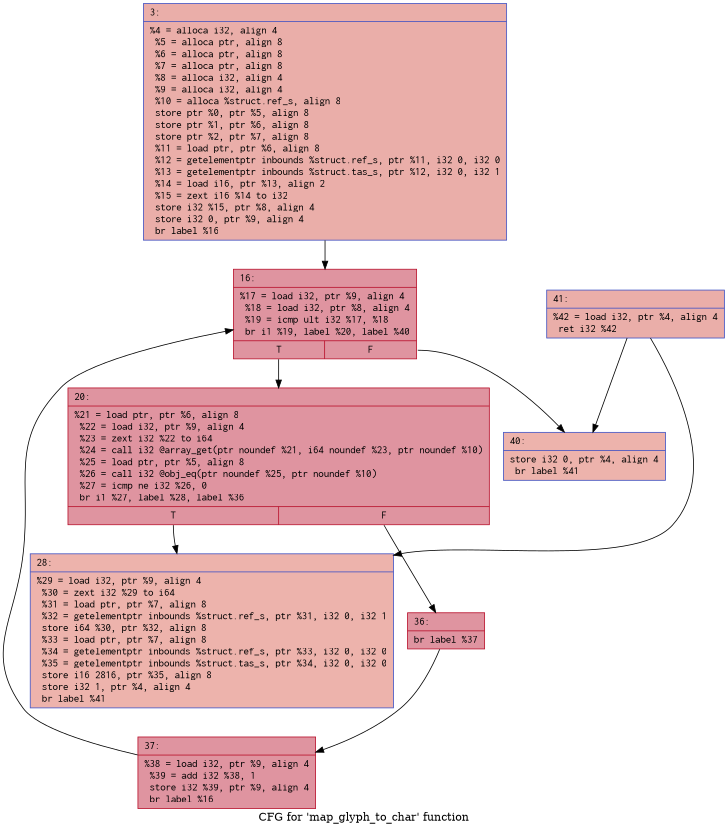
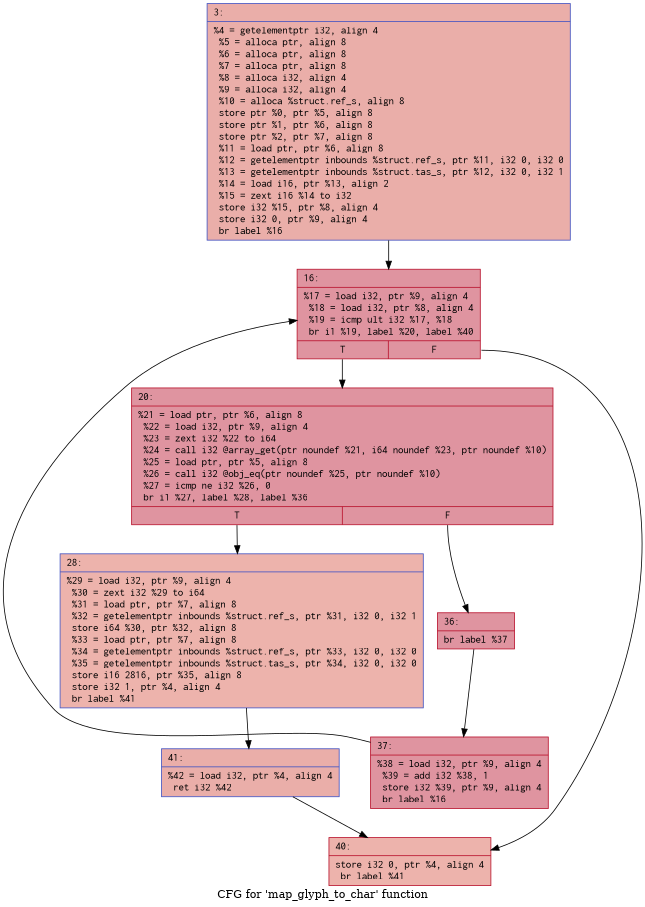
  digraph {
    label="CFG for 'map_glyph_to_char' function"
    node [color="#3d50c3ff" fillcolor="#b70d2870" fontname=Courier shape=record style=filled]
-   n1 [fillcolor="#d0473d70" label="{3:\l|  %4 = alloca i32, align 4\l  %5 = alloca ptr, align 8\l  %6 = alloca ptr, align 8\l  %7 = alloca ptr, align 8\l  %8 = alloca i32, align 4\l  %9 = alloca i32, align 4\l  %10 = alloca %struct.ref_s, align 8\l  store ptr %0, ptr %5, align 8\l  store ptr %1, ptr %6, align 8\l  store ptr %2, ptr %7, align 8\l  %11 = load ptr, ptr %6, align 8\l  %12 = getelementptr inbounds %struct.ref_s, ptr %11, i32 0, i32 0\l  %13 = getelementptr inbounds %struct.tas_s, ptr %12, i32 0, i32 1\l  %14 = load i16, ptr %13, align 2\l  %15 = zext i16 %14 to i32\l  store i32 %15, ptr %8, align 4\l  store i32 0, ptr %9, align 4\l  br label %16\l}"]
+   n1 [fillcolor="#d0473d70" label="{3:\l|  %4 = getelementptr i32, align 4\l  %5 = alloca ptr, align 8\l  %6 = alloca ptr, align 8\l  %7 = alloca ptr, align 8\l  %8 = alloca i32, align 4\l  %9 = alloca i32, align 4\l  %10 = alloca %struct.ref_s, align 8\l  store ptr %0, ptr %5, align 8\l  store ptr %1, ptr %6, align 8\l  store ptr %2, ptr %7, align 8\l  %11 = load ptr, ptr %6, align 8\l  %12 = getelementptr inbounds %struct.ref_s, ptr %11, i32 0, i32 0\l  %13 = getelementptr inbounds %struct.tas_s, ptr %12, i32 0, i32 1\l  %14 = load i16, ptr %13, align 2\l  %15 = zext i16 %14 to i32\l  store i32 %15, ptr %8, align 4\l  store i32 0, ptr %9, align 4\l  br label %16\l}"]
    n2 [color="#b70d28ff" label="{16:\l|  %17 = load i32, ptr %9, align 4\l  %18 = load i32, ptr %8, align 4\l  %19 = icmp ult i32 %17, %18\l  br i1 %19, label %20, label %40\l|{<s0>T|<s1>F}}"]
    n3 [color="#b70d28ff" label="{20:\l|  %21 = load ptr, ptr %6, align 8\l  %22 = load i32, ptr %9, align 4\l  %23 = zext i32 %22 to i64\l  %24 = call i32 @array_get(ptr noundef %21, i64 noundef %23, ptr noundef %10)\l  %25 = load ptr, ptr %5, align 8\l  %26 = call i32 @obj_eq(ptr noundef %25, ptr noundef %10)\l  %27 = icmp ne i32 %26, 0\l  br i1 %27, label %28, label %36\l|{<s0>T|<s1>F}}"]
-   n4 [fillcolor="#d6524470" label="{40:\l|  store i32 0, ptr %4, align 4\l  br label %41\l}"]
+   n4 [color="#b70d28ff" fillcolor="#d6524470" label="{40:\l|  store i32 0, ptr %4, align 4\l  br label %41\l}"]
    n5 [fillcolor="#d6524470" label="{28:\l|  %29 = load i32, ptr %9, align 4\l  %30 = zext i32 %29 to i64\l  %31 = load ptr, ptr %7, align 8\l  %32 = getelementptr inbounds %struct.ref_s, ptr %31, i32 0, i32 1\l  store i64 %30, ptr %32, align 8\l  %33 = load ptr, ptr %7, align 8\l  %34 = getelementptr inbounds %struct.ref_s, ptr %33, i32 0, i32 0\l  %35 = getelementptr inbounds %struct.tas_s, ptr %34, i32 0, i32 0\l  store i16 2816, ptr %35, align 8\l  store i32 1, ptr %4, align 4\l  br label %41\l}"]
    n6 [color="#b70d28ff" label="{36:\l|  br label %37\l}"]
    n7 [fillcolor="#d0473d70" label="{41:\l|  %42 = load i32, ptr %4, align 4\l  ret i32 %42\l}"]
    n8 [color="#b70d28ff" label="{37:\l|  %38 = load i32, ptr %9, align 4\l  %39 = add i32 %38, 1\l  store i32 %39, ptr %9, align 4\l  br label %16\l}"]
    n1 -> n2
    n2 -> n3 [tailport=s0]
    n2 -> n4 [tailport=s1]
    n3 -> n5 [tailport=s0]
    n3 -> n6 [tailport=s1]
-   n7 -> n5
+   n5 -> n7
    n6 -> n8
    n7 -> n4
    n8 -> n2
  }
